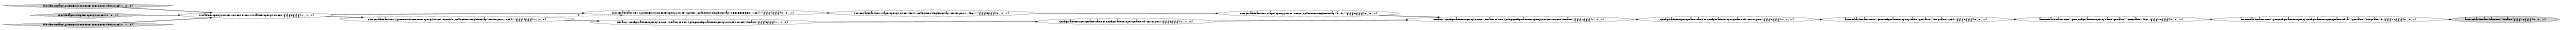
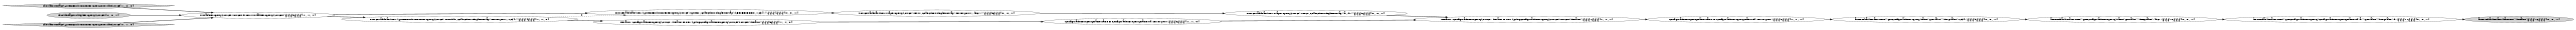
  digraph {
    rankdir=LR
    node [fillcolor=white shape=ellipse style=filled]
    edge [style=bold]
    n1 [label="assertThat(iterator.next().getConfigurationProperty(name).getValue()).isEqualTo(\"1234\")@@@9@@@['0', '0', '1']"]
    n2 [label="assertThat(iterator.next().getConfigurationProperty(name).getValue()).isEqualTo(\"4567\")@@@10@@@['0', '0', '1']"]
    n3 [fillcolor=lightgray label="shouldNotAdaptSystemEnvironmentPropertyOverrideSource['1', '0', '0']" shape=diamond]
    n4 [label="MutablePropertySources sources = new MutablePropertySources()@@@3@@@['1', '1', '1']"]
-   n5 [fillcolor=lightgray label="shouldAdaptMultiplePropertySources['0', '0', '1']" shape=diamond]
+   n5 [fillcolor=lightgray label="shouldAdaptMultiplePropertySources['0', '0', '1']"]
    n6 [label="sources.addLast(new MapPropertySource(\"test2\",Collections.singletonMap(\"a\",\"b\")))@@@6@@@['0', '0', '1']"]
    n7 [label="Iterator<ConfigurationPropertySource> iterator = new SpringConfigurationPropertySources(sources).iterator()@@@7@@@['1', '1', '1']"]
    n8 [fillcolor=lightgray label="assertThat(iterator.hasNext()).isFalse()@@@12@@@['0', '0', '1']"]
    n9 [label="Iterator<ConfigurationPropertySource> iterator = new SpringConfigurationPropertySources(sources).iterator()@@@5@@@['1', '1', '0']"]
    n10 [label="ConfigurationPropertyName name = ConfigurationPropertyName.of(\"server.port\")@@@6@@@['1', '1', '0']"]
    n11 [label="sources.addLast(new SystemEnvironmentPropertySource(\"system\",Collections.singletonMap(\"SERVER_PORT\",\"1234\")))@@@4@@@['0', '0', '1']"]
    n12 [label="sources.addLast(new MapPropertySource(\"test1\",Collections.singletonMap(\"server.po-rt\",\"4567\")))@@@5@@@['0', '0', '1']"]
    n13 [label="ConfigurationPropertyName name = ConfigurationPropertyName.of(\"server.port\")@@@8@@@['1', '1', '1']"]
    n14 [label="sources.addLast(new SystemEnvironmentPropertySource(\"override\",Collections.singletonMap(\"server.port\",\"1234\")))@@@4@@@['1', '1', '0']"]
    n15 [label="assertThat(iterator.next().getConfigurationProperty(ConfigurationPropertyName.of(\"a\")).getValue()).isEqualTo(\"b\")@@@11@@@['0', '0', '1']"]
    n16 [fillcolor=lightgray label="shouldNotAdaptSystemEnvironmentPropertyOverrideSource['0', '1', '0']" shape=diamond]
    n1 -> n2
    n2 -> n15
    n3 -> n4
    n4 -> n11
    n4 -> n14
    n5 -> n4
    n6 -> n7
    n7 -> n13
    n9 -> n10
    n10 -> n7
    n11 -> n12
    n12 -> n6
    n13 -> n1
    n14 -> n9
    n14 -> n11 [label=0 style=dashed]
    n15 -> n8
    n16 -> n4
  }
